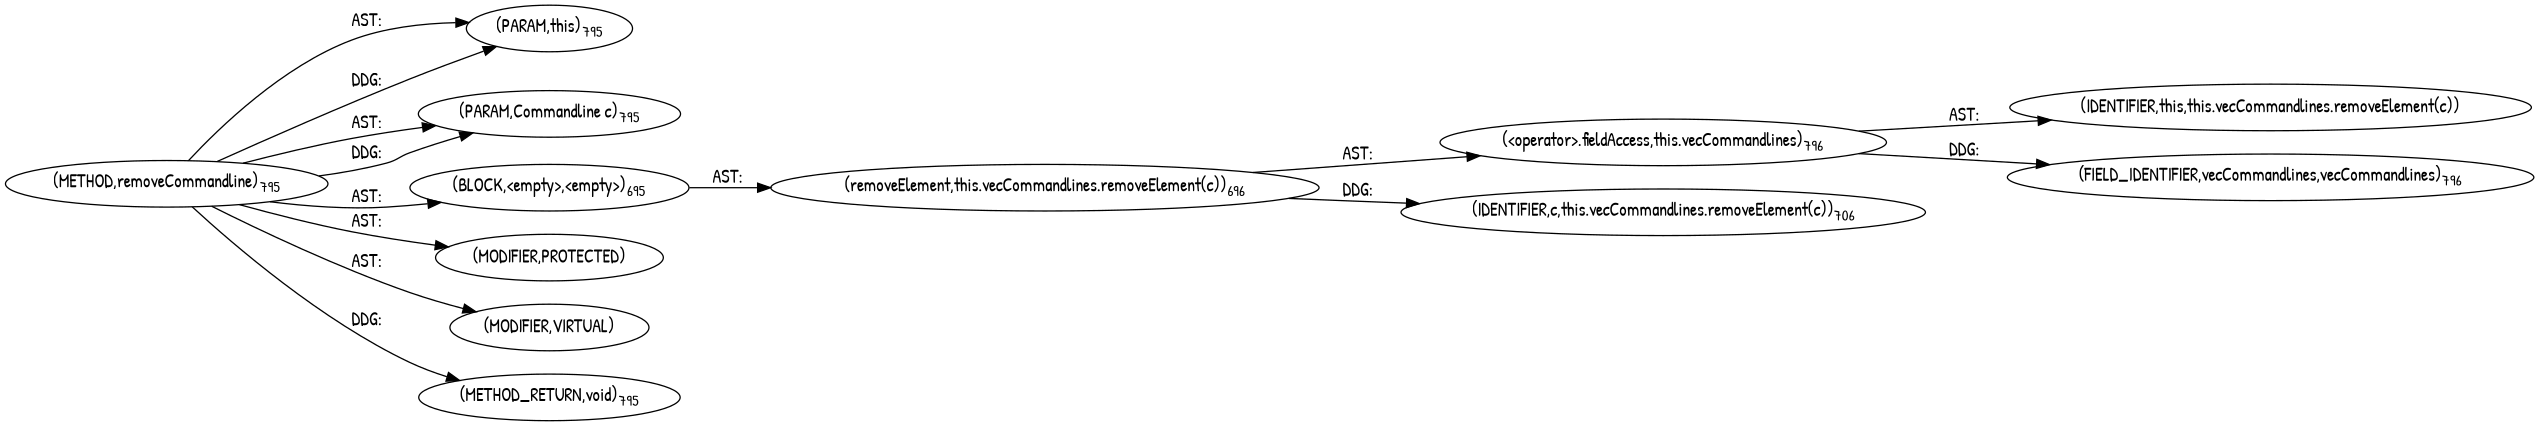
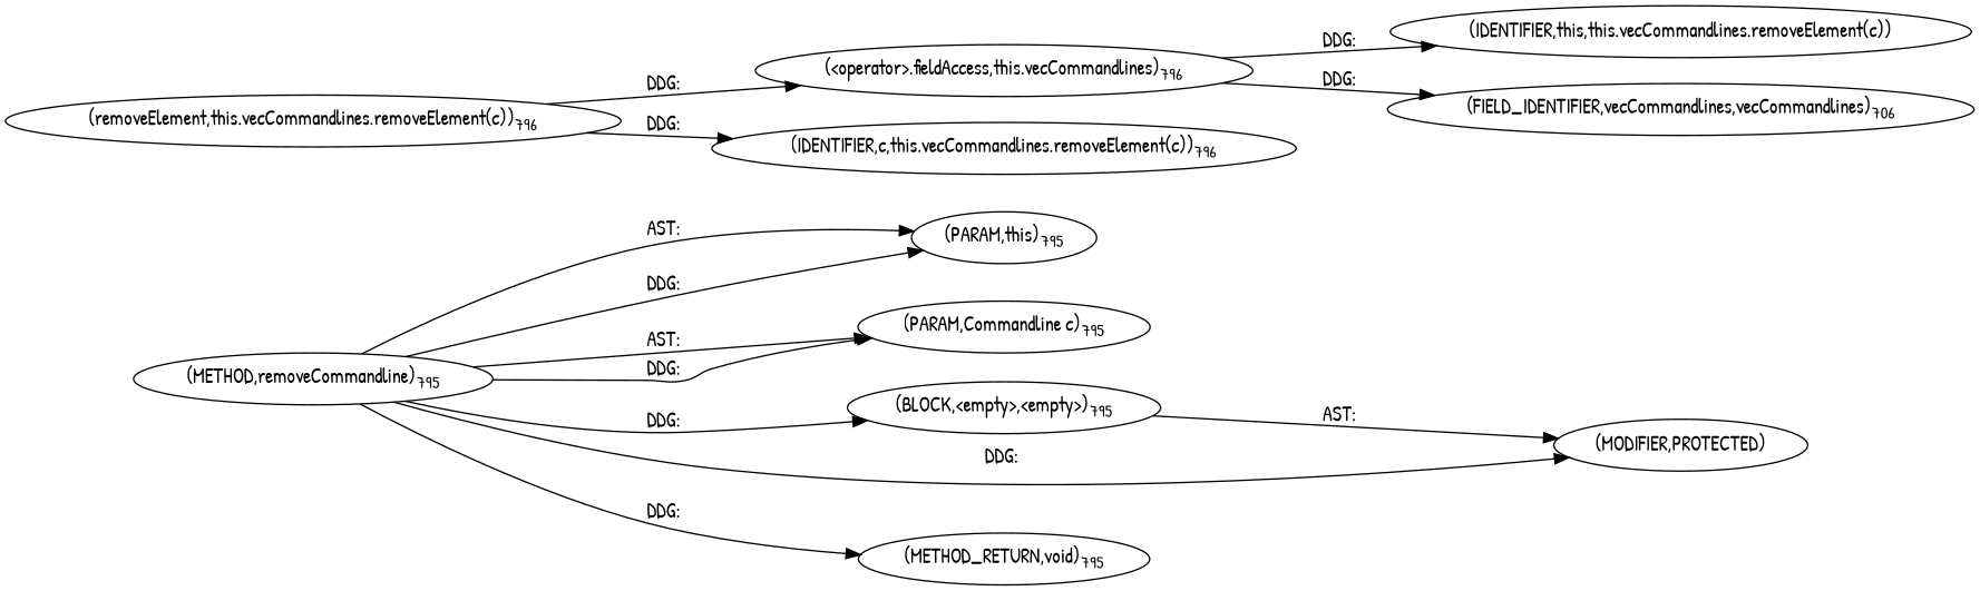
  digraph {
    fontname="Patrick Hand"
    rankdir=LR
    node [fontname="Patrick Hand"]
    edge [fontname="Patrick Hand"]
    n1 [label=<(METHOD,removeCommandline)<SUB>795</SUB>>]
    n2 [label=<(PARAM,this)<SUB>795</SUB>>]
    n3 [label=<(PARAM,Commandline c)<SUB>795</SUB>>]
-   n4 [label=<(BLOCK,&lt;empty&gt;,&lt;empty&gt;)<SUB>695</SUB>>]
+   n4 [label=<(BLOCK,&lt;empty&gt;,&lt;empty&gt;)<SUB>795</SUB>>]
    n5 [label=<(MODIFIER,PROTECTED)>]
-   n6 [label=<(MODIFIER,VIRTUAL)>]
    n7 [label=<(METHOD_RETURN,void)<SUB>795</SUB>>]
-   n8 [label=<(removeElement,this.vecCommandlines.removeElement(c))<SUB>696</SUB>>]
+   n8 [label=<(removeElement,this.vecCommandlines.removeElement(c))<SUB>796</SUB>>]
    n9 [label=<(&lt;operator&gt;.fieldAccess,this.vecCommandlines)<SUB>796</SUB>>]
-   n10 [label=<(IDENTIFIER,c,this.vecCommandlines.removeElement(c))<SUB>706</SUB>>]
+   n10 [label=<(IDENTIFIER,c,this.vecCommandlines.removeElement(c))<SUB>796</SUB>>]
    n11 [label=<(IDENTIFIER,this,this.vecCommandlines.removeElement(c))>]
-   n12 [label=<(FIELD_IDENTIFIER,vecCommandlines,vecCommandlines)<SUB>796</SUB>>]
+   n12 [label=<(FIELD_IDENTIFIER,vecCommandlines,vecCommandlines)<SUB>706</SUB>>]
    n1 -> n2 [label="AST: "]
    n1 -> n2 [label="DDG: "]
    n1 -> n3 [label="AST: "]
    n1 -> n3 [label="DDG: "]
-   n1 -> n4 [label="AST: "]
-   n1 -> n5 [label="AST: "]
-   n1 -> n6 [label="AST: "]
+   n1 -> n4 [label="DDG: "]
+   n1 -> n5 [label="DDG: "]
    n1 -> n7 [label="DDG: "]
-   n4 -> n8 [label="AST: "]
-   n8 -> n9 [label="AST: "]
+   n4 -> n5 [label="AST: "]
+   n8 -> n9 [label="DDG: "]
    n8 -> n10 [label="DDG: "]
-   n9 -> n11 [label="AST: "]
+   n9 -> n11 [label="DDG: "]
    n9 -> n12 [label="DDG: "]
  }
